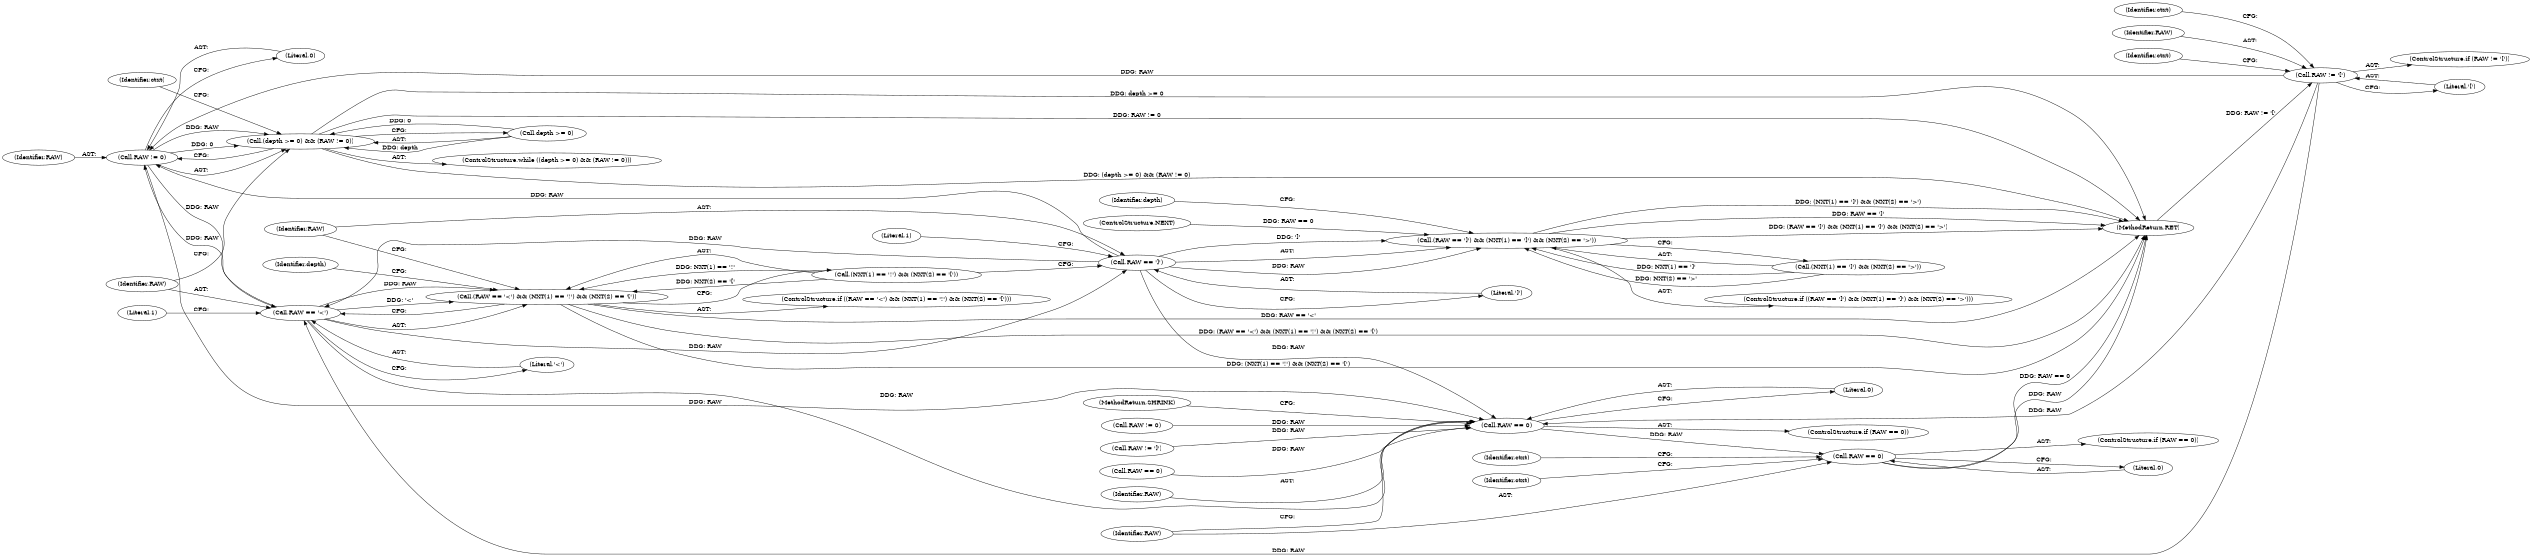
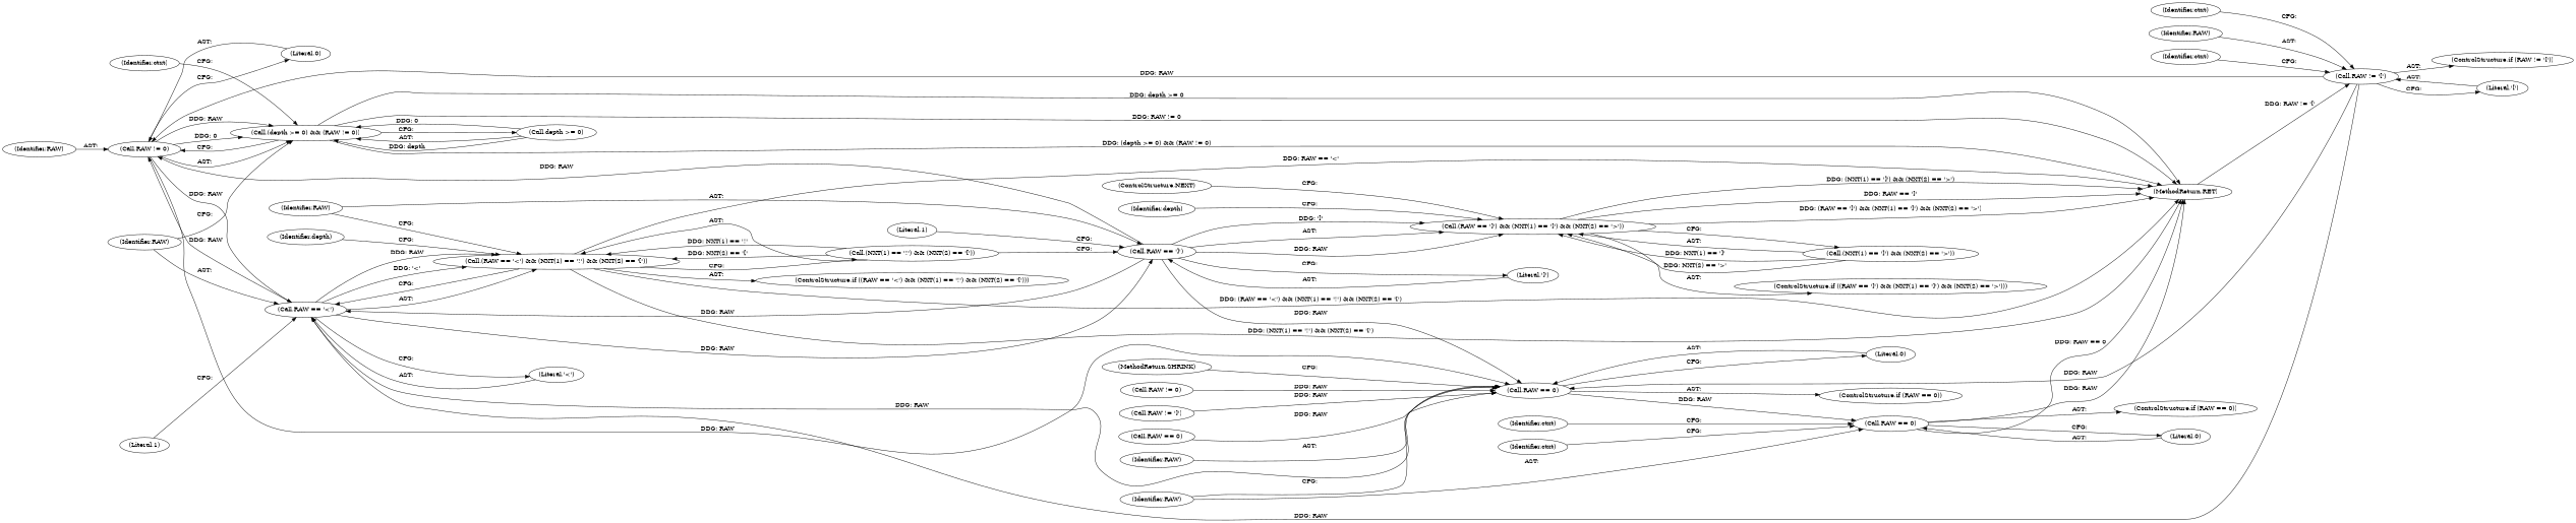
  digraph {
    rankdir=LR
    n1 [label="(Call,RAW != 0)"]
    n2 [label="(Call,RAW == '<')"]
    n3 [label="(Call,(depth >= 0) && (RAW != 0))"]
    n4 [label="(Call,RAW == 0)"]
    n5 [label="(Literal,0)"]
    n6 [label="(Call,RAW == ']')"]
    n7 [label="(Call,(RAW == '<') && (NXT(1) == '!') && (NXT(2) == '['))"]
    n8 [label="(Literal,'<')"]
    n9 [label="(MethodReturn,RET)"]
-   n10 [label="(ControlStructure,while ((depth >= 0) && (RAW != 0)))"]
    n11 [label="(Call,depth >= 0)"]
    n12 [label="(Call,RAW == 0)"]
    n13 [label="(ControlStructure,if (RAW == 0))"]
    n14 [label="(Literal,0)"]
    n15 [label="(Call,RAW != '[')"]
    n16 [label="(ControlStructure,if (RAW != '['))"]
    n17 [label="(Literal,'[')"]
    n18 [label="(Call,(RAW == ']') && (NXT(1) == ']') && (NXT(2) == '>'))"]
    n19 [label="(Literal,']')"]
    n20 [label="(Call,(NXT(1) == ']') && (NXT(2) == '>'))"]
    n21 [label="(ControlStructure,if ((RAW == ']') && (NXT(1) == ']') && (NXT(2) == '>')))"]
    n22 [label="(ControlStructure,if ((RAW == '<') && (NXT(1) == '!') && (NXT(2) == '[')))"]
    n23 [label="(Call,(NXT(1) == '!') && (NXT(2) == '['))"]
    n24 [label="(Literal,0)"]
    n25 [label="(ControlStructure,if (RAW == 0))"]
    n26 [label="(Identifier,RAW)"]
    n27 [label="(MethodReturn,SHRINK)"]
    n28 [label="(Call,RAW != 0)"]
    n29 [label="(Identifier,RAW)"]
    n30 [label="(Identifier,ctxt)"]
    n31 [label="(Literal,1)"]
    n32 [label="(Identifier,ctxt)"]
    n33 [label="(Identifier,depth)"]
    n34 [label="(ControlStructure,NEXT)"]
    n35 [label="(Literal,1)"]
    n36 [label="(Identifier,ctxt)"]
    n37 [label="(Identifier,ctxt)"]
    n38 [label="(Identifier,depth)"]
    n39 [label="(Call,RAW != ']')"]
    n40 [label="(Identifier,RAW)"]
    n41 [label="(Identifier,RAW)"]
    n42 [label="(Call,RAW == 0)"]
    n43 [label="(Identifier,RAW)"]
    n44 [label="(Identifier,ctxt)"]
    n45 [label="(Identifier,RAW)"]
    n1 -> n2 [label="DDG: RAW"]
    n1 -> n3 [label="AST: "]
    n1 -> n3 [label="DDG: RAW"]
    n1 -> n3 [label="DDG: 0"]
    n1 -> n4 [label="DDG: RAW"]
    n1 -> n5 [label="CFG: "]
    n2 -> n1 [label="DDG: RAW"]
    n2 -> n4 [label="DDG: RAW"]
    n2 -> n6 [label="DDG: RAW"]
    n2 -> n7 [label="AST: "]
    n2 -> n7 [label="DDG: RAW"]
    n2 -> n7 [label="DDG: '<'"]
    n2 -> n8 [label="CFG: "]
    n3 -> n1 [label="CFG: "]
    n3 -> n9 [label="DDG: depth >= 0"]
    n3 -> n9 [label="DDG: RAW != 0"]
    n3 -> n9 [label="DDG: (depth >= 0) && (RAW != 0)"]
-   n3 -> n10 [label="AST: "]
    n3 -> n11 [label="CFG: "]
    n4 -> n12 [label="DDG: RAW"]
    n4 -> n13 [label="AST: "]
    n4 -> n14 [label="CFG: "]
    n5 -> n1 [label="AST: "]
    n6 -> n1 [label="DDG: RAW"]
    n6 -> n2 [label="DDG: RAW"]
    n6 -> n4 [label="DDG: RAW"]
    n6 -> n18 [label="AST: "]
    n6 -> n18 [label="DDG: RAW"]
    n6 -> n18 [label="DDG: ']'"]
    n6 -> n19 [label="CFG: "]
    n7 -> n2 [label="CFG: "]
    n7 -> n9 [label="DDG: (RAW == '<') && (NXT(1) == '!') && (NXT(2) == '[')"]
    n7 -> n9 [label="DDG: (NXT(1) == '!') && (NXT(2) == '[')"]
    n7 -> n9 [label="DDG: RAW == '<'"]
    n7 -> n22 [label="AST: "]
    n7 -> n23 [label="CFG: "]
    n8 -> n2 [label="AST: "]
    n9 -> n15 [label="DDG: RAW != '['"]
    n11 -> n3 [label="AST: "]
    n11 -> n3 [label="DDG: depth"]
    n11 -> n3 [label="DDG: 0"]
    n12 -> n9 [label="DDG: RAW == 0"]
    n12 -> n9 [label="DDG: RAW"]
    n12 -> n24 [label="CFG: "]
    n12 -> n25 [label="AST: "]
    n14 -> n4 [label="AST: "]
    n15 -> n1 [label="DDG: RAW"]
    n15 -> n2 [label="DDG: RAW"]
    n15 -> n4 [label="DDG: RAW"]
    n15 -> n16 [label="AST: "]
    n15 -> n17 [label="CFG: "]
    n17 -> n15 [label="AST: "]
    n18 -> n9 [label="DDG: (NXT(1) == ']') && (NXT(2) == '>')"]
    n18 -> n9 [label="DDG: RAW == ']'"]
    n18 -> n9 [label="DDG: (RAW == ']') && (NXT(1) == ']') && (NXT(2) == '>')"]
    n18 -> n20 [label="CFG: "]
    n18 -> n21 [label="AST: "]
    n19 -> n6 [label="AST: "]
    n20 -> n18 [label="AST: "]
    n20 -> n18 [label="DDG: NXT(1) == ']'"]
    n20 -> n18 [label="DDG: NXT(2) == '>'"]
    n23 -> n6 [label="CFG: "]
    n23 -> n7 [label="AST: "]
    n23 -> n7 [label="DDG: NXT(1) == '!'"]
    n23 -> n7 [label="DDG: NXT(2) == '['"]
    n24 -> n12 [label="AST: "]
    n26 -> n1 [label="AST: "]
    n27 -> n4 [label="CFG: "]
    n28 -> n4 [label="DDG: RAW"]
    n29 -> n6 [label="AST: "]
    n29 -> n7 [label="CFG: "]
    n30 -> n3 [label="CFG: "]
    n31 -> n6 [label="CFG: "]
    n32 -> n12 [label="CFG: "]
    n33 -> n7 [label="CFG: "]
-   n34 -> n18 [label="DDG: RAW == 0"]
+   n34 -> n18 [label="CFG: "]
    n35 -> n2 [label="CFG: "]
    n36 -> n12 [label="CFG: "]
    n37 -> n15 [label="CFG: "]
    n38 -> n18 [label="CFG: "]
    n39 -> n4 [label="DDG: RAW"]
    n40 -> n15 [label="AST: "]
    n41 -> n2 [label="AST: "]
    n41 -> n3 [label="CFG: "]
    n42 -> n4 [label="DDG: RAW"]
    n43 -> n4 [label="AST: "]
    n44 -> n15 [label="CFG: "]
    n45 -> n4 [label="CFG: "]
    n45 -> n12 [label="AST: "]
  }
